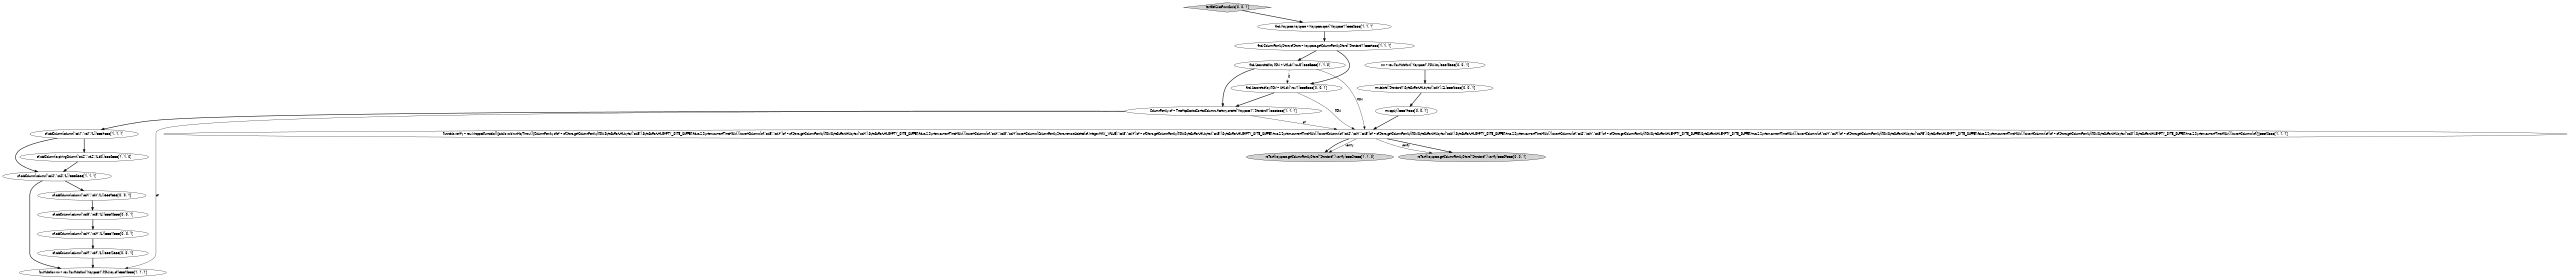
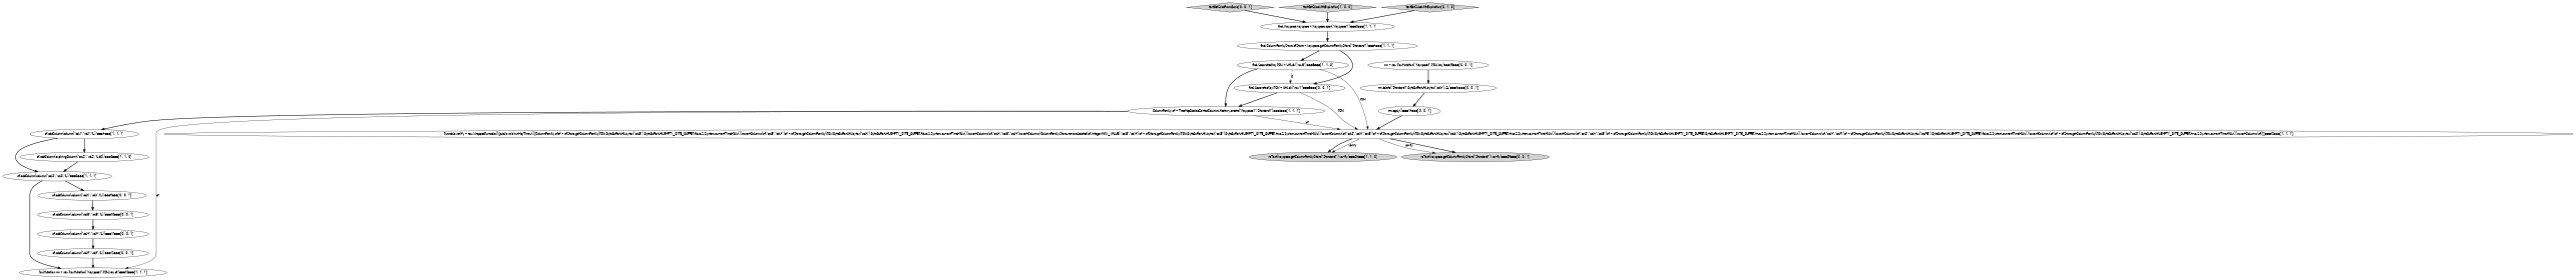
  digraph {
    fontname="Patrick Hand"
    node [fillcolor=white fontname="Patrick Hand" shape=ellipse style=filled]
    edge [fontname="Patrick Hand" style=bold]
    n1 [label="cf.addColumn(column(\"col3\",\"val3\",1L))@@@8@@@['1', '1', '1']"]
    n2 [label="cf.addColumn(column(\"col4\",\"val4\",1L))@@@9@@@['0', '0', '1']"]
    n3 [label="RowMutation rm = new RowMutation(\"Keyspace1\",ROW.key,cf)@@@13@@@['1', '1', '1']"]
    n4 [label="cf.addColumn(column(\"col5\",\"val5\",1L))@@@10@@@['0', '0', '1']"]
    n5 [label="rm.apply()@@@17@@@['0', '0', '1']"]
    n6 [label="Runnable verify = new WrappedRunnable(){public void runMayThrow(){ColumnFamily cfcf = cfStore.getColumnFamily(ROW,ByteBufferUtil.bytes(\"col5\"),ByteBufferUtil.EMPTY_BYTE_BUFFER,false,2,System.currentTimeMillis())assertColumns(cf,\"col5\",\"col7\")cf = cfStore.getColumnFamily(ROW,ByteBufferUtil.bytes(\"col4\"),ByteBufferUtil.EMPTY_BYTE_BUFFER,false,2,System.currentTimeMillis())assertColumns(cf,\"col4\",\"col5\",\"col7\")assertColumns(ColumnFamilyStore.removeDeleted(cf,Integer.MAX_VALUE),\"col5\",\"col7\")cf = cfStore.getColumnFamily(ROW,ByteBufferUtil.bytes(\"col5\"),ByteBufferUtil.EMPTY_BYTE_BUFFER,true,2,System.currentTimeMillis())assertColumns(cf,\"col3\",\"col4\",\"col5\")cf = cfStore.getColumnFamily(ROW,ByteBufferUtil.bytes(\"col6\"),ByteBufferUtil.EMPTY_BYTE_BUFFER,true,2,System.currentTimeMillis())assertColumns(cf,\"col3\",\"col4\",\"col5\")cf = cfStore.getColumnFamily(ROW,ByteBufferUtil.EMPTY_BYTE_BUFFER,ByteBufferUtil.EMPTY_BYTE_BUFFER,true,2,System.currentTimeMillis())assertColumns(cf,\"col7\",\"col9\")cf = cfStore.getColumnFamily(ROW,ByteBufferUtil.bytes(\"col95\"),ByteBufferUtil.EMPTY_BYTE_BUFFER,false,2,System.currentTimeMillis())assertColumns(cf)cf = cfStore.getColumnFamily(ROW,ByteBufferUtil.bytes(\"col0\"),ByteBufferUtil.EMPTY_BYTE_BUFFER,true,2,System.currentTimeMillis())assertColumns(cf)}}@@@18@@@['1', '1', '1']"]
    n7 [fillcolor=lightgray label="reTest(keyspace.getColumnFamilyStore(\"Standard1\"),verify)@@@39@@@['0', '0', '1']"]
    n8 [fillcolor=lightgray label="reTest(keyspace.getColumnFamilyStore(\"Standard1\"),verify)@@@24@@@['1', '1', '0']"]
    n9 [fillcolor=lightgray label="testGetSliceFromBasic['0', '0', '1']" shape=diamond]
    n10 [label="final Keyspace keyspace = Keyspace.open(\"Keyspace1\")@@@3@@@['1', '1', '1']"]
    n11 [label="final ColumnFamilyStore cfStore = keyspace.getColumnFamilyStore(\"Standard1\")@@@4@@@['1', '1', '1']"]
    n12 [label="final DecoratedKey ROW = Util.dk(\"row1\")@@@5@@@['0', '0', '1']"]
    n13 [label="final DecoratedKey ROW = Util.dk(\"row5\")@@@5@@@['1', '1', '0']"]
    n14 [label="ColumnFamily cf = TreeMapBackedSortedColumns.factory.create(\"Keyspace1\",\"Standard1\")@@@6@@@['1', '1', '1']"]
    n15 [label="cf.addColumn(column(\"col1\",\"val1\",1L))@@@7@@@['1', '1', '1']"]
    n16 [label="cf.addColumn(expiringColumn(\"col2\",\"val2\",1L,60))@@@8@@@['1', '1', '0']"]
    n17 [label="cf.addColumn(column(\"col7\",\"val7\",1L))@@@11@@@['0', '0', '1']"]
+   n18 [fillcolor=lightgray label="testGetSliceWithExpiration['1', '0', '0']" shape=diamond]
    n19 [label="cf.addColumn(column(\"col9\",\"val9\",1L))@@@12@@@['0', '0', '1']"]
    n20 [label="rm = new RowMutation(\"Keyspace1\",ROW.key)@@@15@@@['0', '0', '1']"]
    n21 [label="rm.delete(\"Standard1\",ByteBufferUtil.bytes(\"col4\"),2L)@@@16@@@['0', '0', '1']"]
+   n22 [fillcolor=lightgray label="testGetSliceWithExpiration['0', '1', '0']" shape=diamond]
    n1 -> n2
    n1 -> n3
    n2 -> n4
    n4 -> n17
    n5 -> n6
    n6 -> n7 [label=verify style=solid]
    n6 -> n7
    n6 -> n8
    n6 -> n8 [label=verify style=solid]
    n9 -> n10
    n10 -> n11
    n11 -> n12
    n11 -> n13
    n12 -> n6 [label=ROW style=solid]
    n12 -> n14
    n13 -> n6 [label=ROW style=solid]
    n13 -> n12 [label=0 style=dashed]
    n13 -> n14
    n14 -> n3 [label=cf style=solid]
    n14 -> n6 [label=cf style=solid]
    n14 -> n15
    n15 -> n1
    n15 -> n16
    n16 -> n1
    n17 -> n19
+   n18 -> n10
    n19 -> n3
    n20 -> n21
    n21 -> n5
+   n22 -> n10
  }
